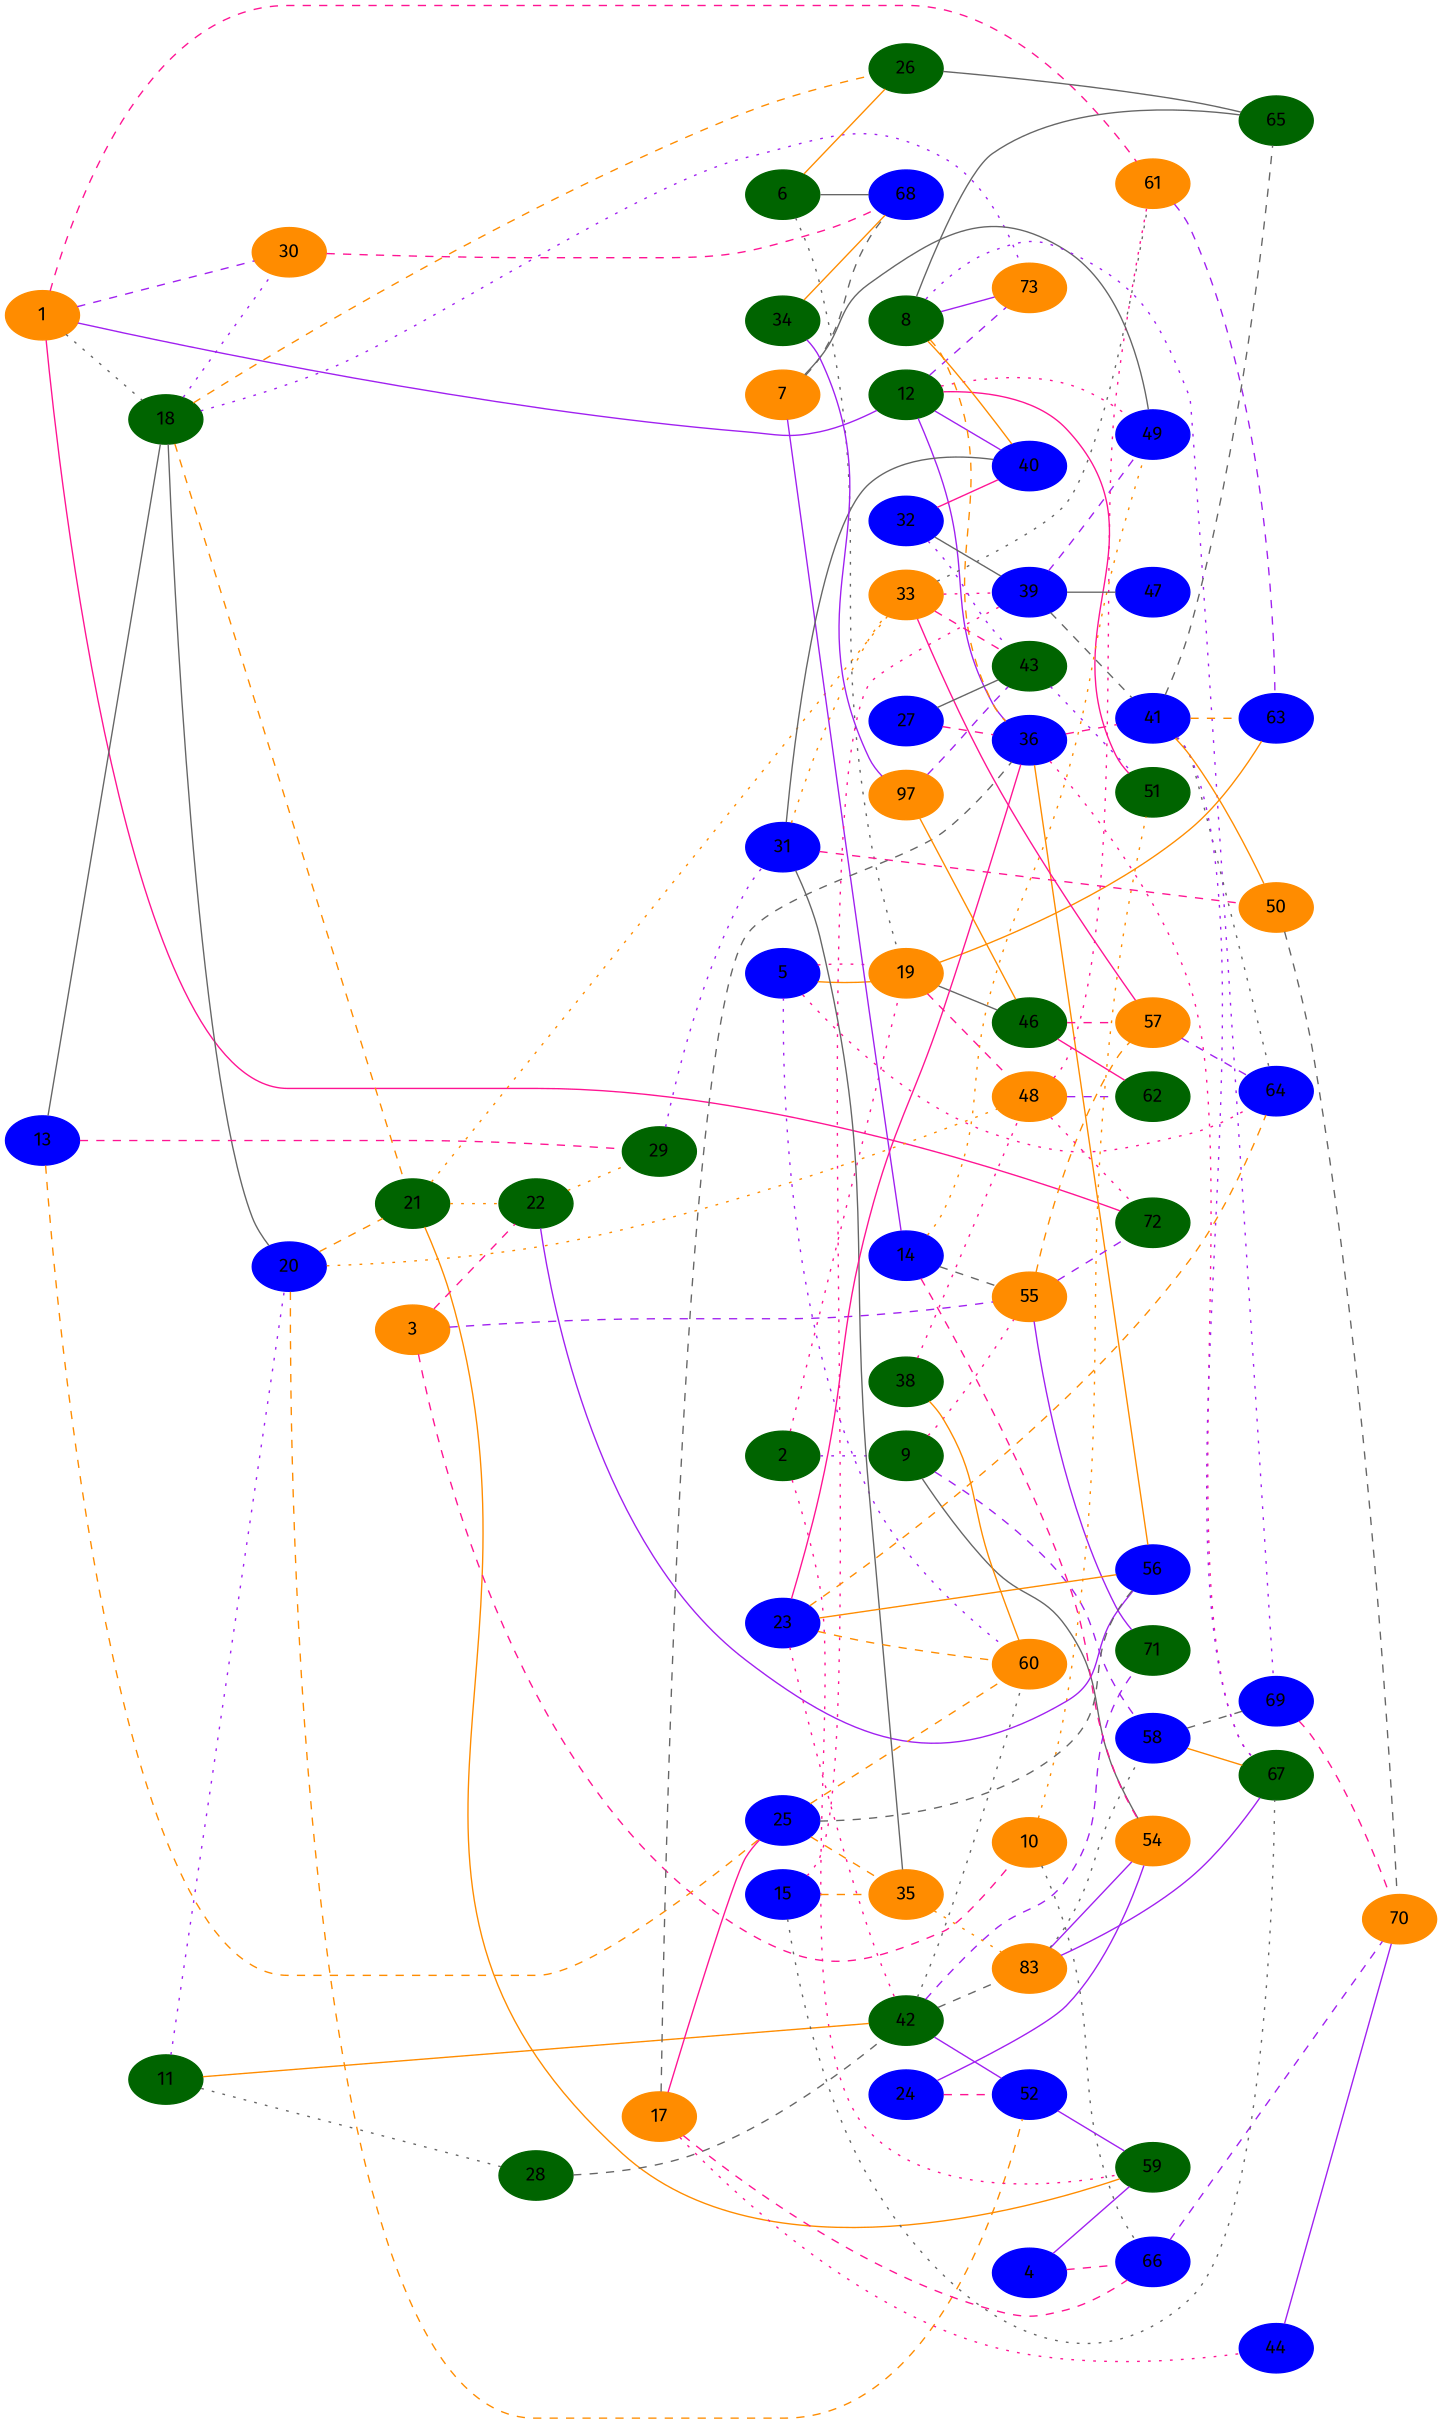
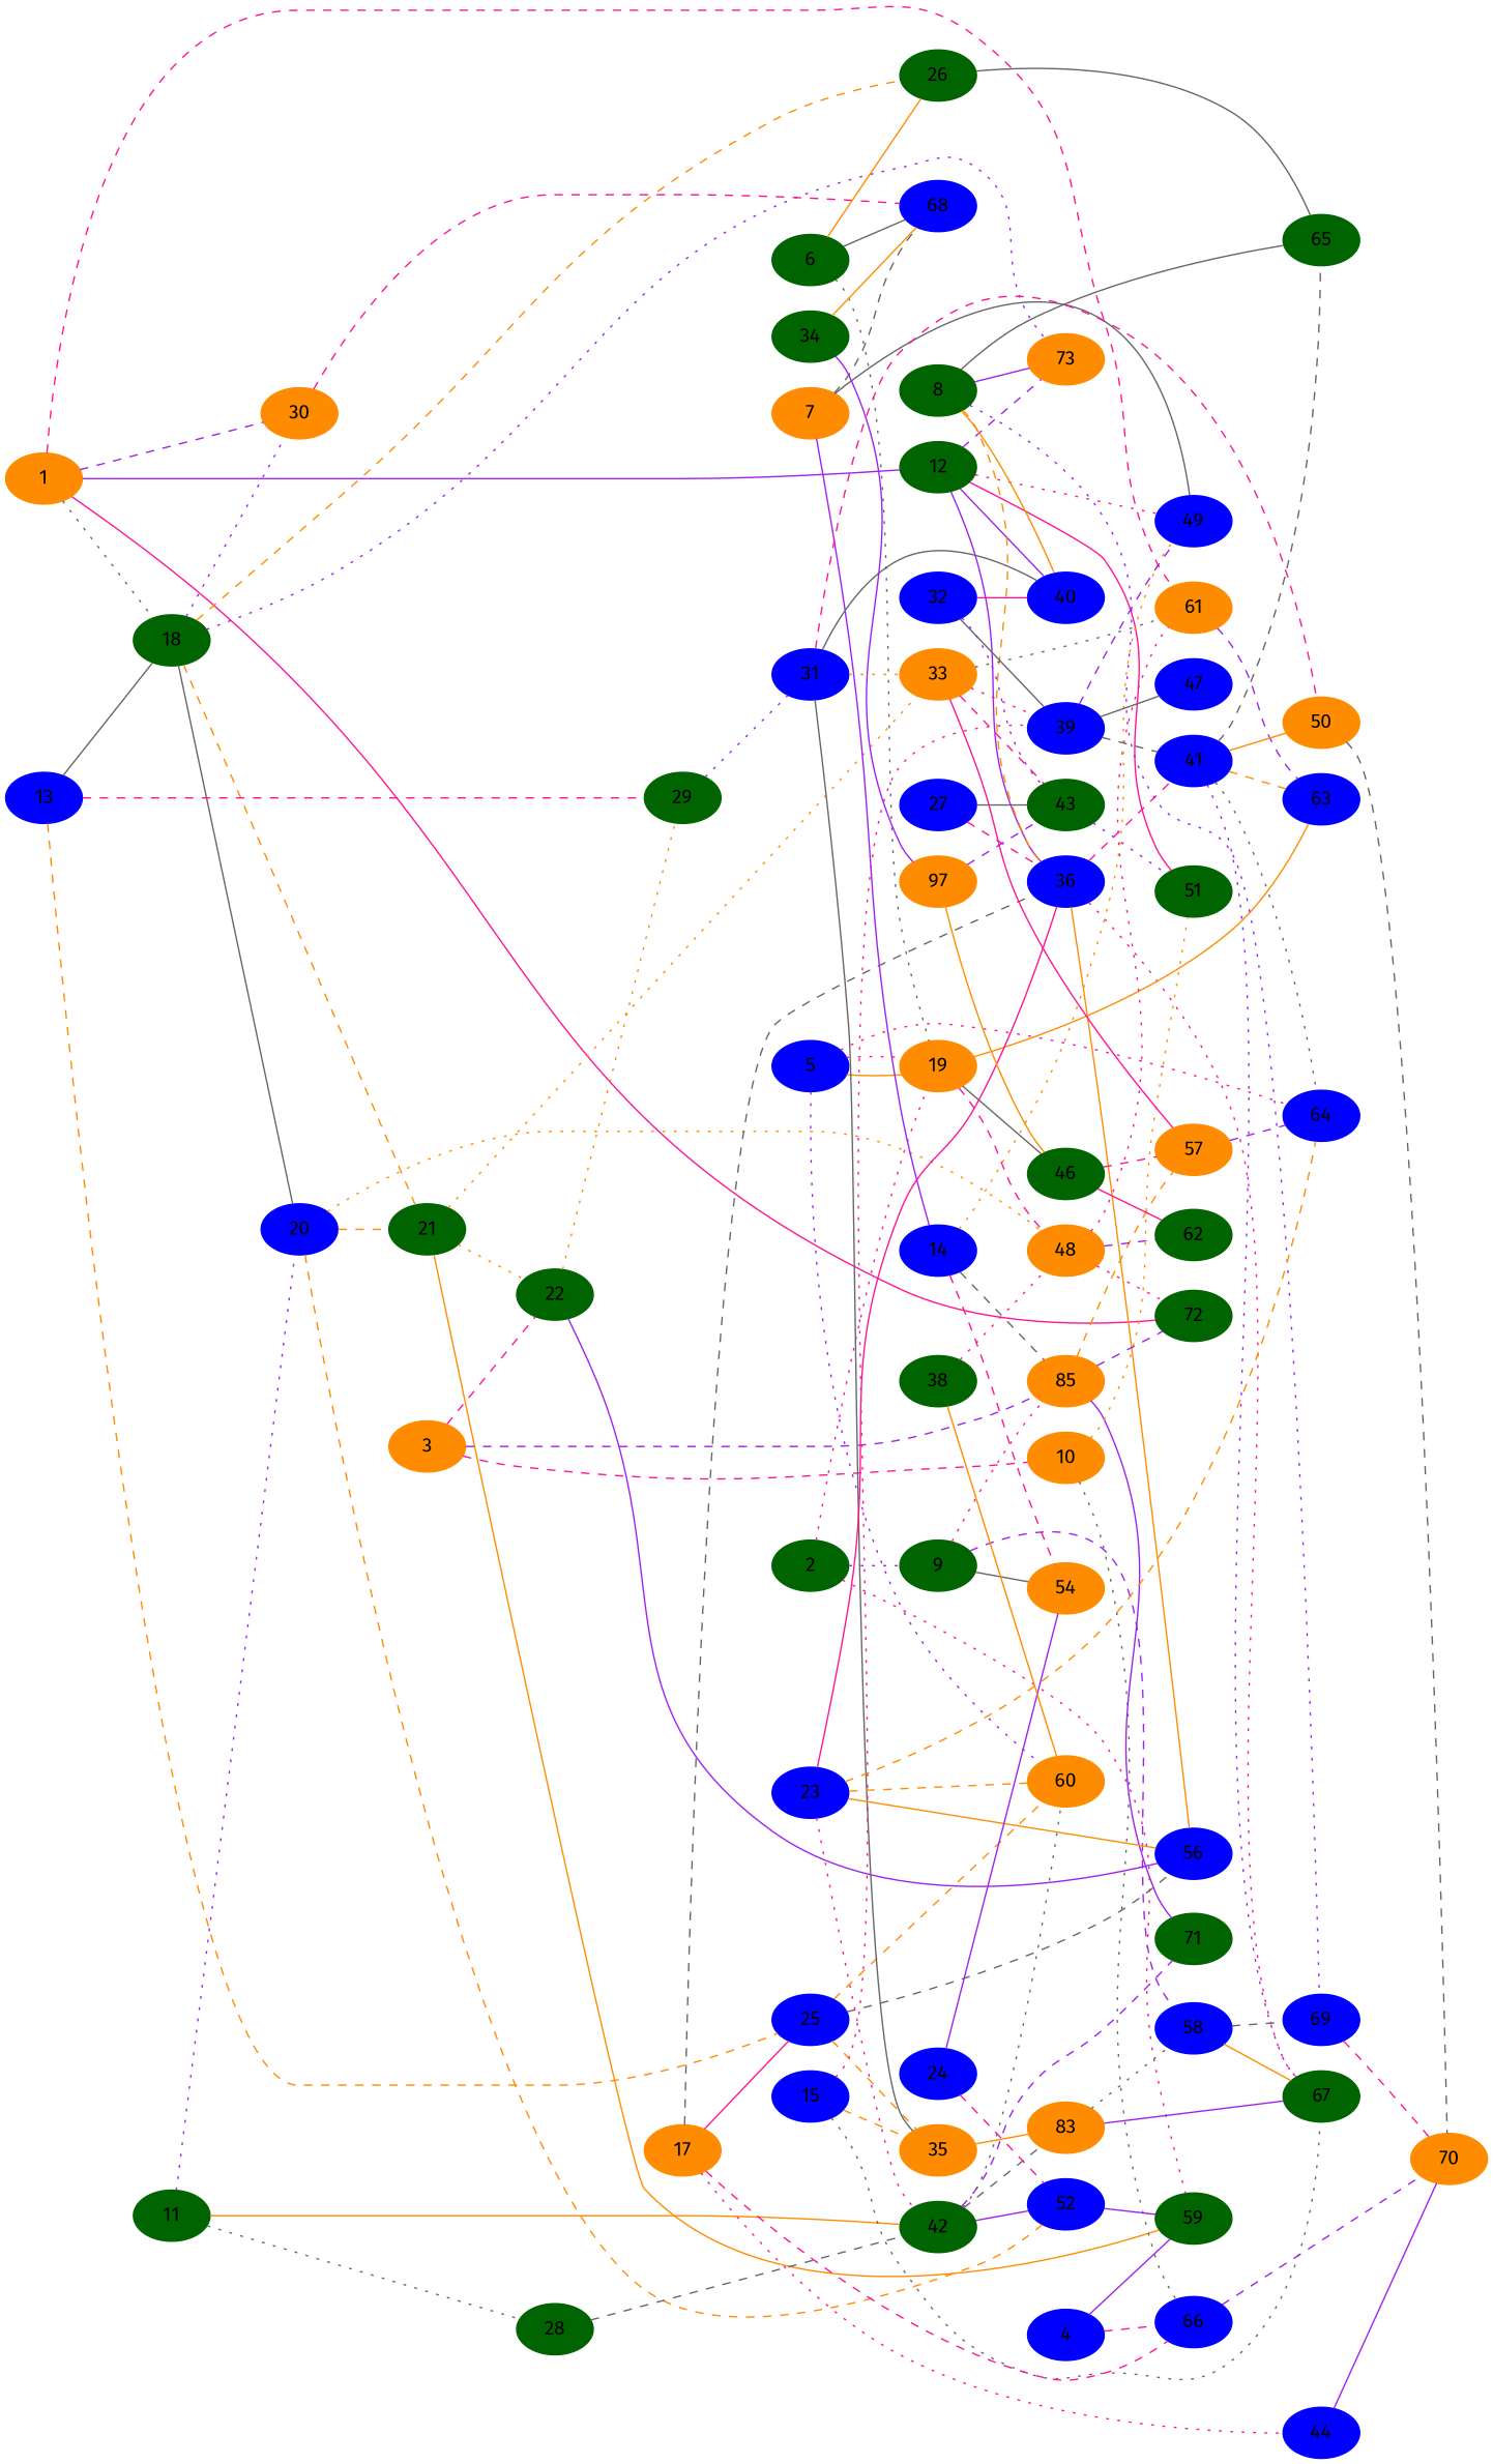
  graph {
    fontname="Fira Sans"
    rankdir=LR
    node [color=blue fontname="Fira Sans" style=filled]
    edge [color=purple fontname="Fira Sans" style=dashed]
    1 [color=darkorange]
    12 [color=darkgreen]
    18 [color=darkgreen]
    30 [color=darkorange]
    61 [color=darkorange]
    72 [color=darkgreen]
    49
    36
    40
    73 [color=darkorange]
    51 [color=darkgreen]
    26 [color=darkgreen]
    20
    21 [color=darkgreen]
    68
    63
    2 [color=darkgreen]
    9 [color=darkgreen]
    19 [color=darkorange]
    59 [color=darkgreen]
-   55 [color=darkorange]
+   55 [color=darkorange label=85]
    54 [color=darkorange]
    58
    46 [color=darkgreen]
    48 [color=darkorange]
    3 [color=darkorange]
    10 [color=darkorange]
    22 [color=darkgreen]
    66
    29 [color=darkgreen]
    56
    57 [color=darkorange]
    71 [color=darkgreen]
    4
    70 [color=darkorange]
    5
    60 [color=darkorange]
    64
    6 [color=darkgreen]
    65 [color=darkgreen]
    7 [color=darkorange]
    14
    8 [color=darkgreen]
    69
    67 [color=darkgreen]
    41
    11 [color=darkgreen]
    28 [color=darkgreen]
    42 [color=darkgreen]
    52
    n51 [color=darkorange label=83]
    13
    25
    35 [color=darkorange]
    31
    15
    39
    47
    44
    17 [color=darkorange]
    33 [color=darkorange]
    62 [color=darkgreen]
    43 [color=darkgreen]
    23
    24
    27
    50 [color=darkorange]
    32
    34 [color=darkgreen]
    n70 [color=darkorange label=97]
    38 [color=darkgreen]
    1 -- 12 [style=solid]
    1 -- 18 [color=gray40 style=dotted]
    1 -- 30
    1 -- 61 [color=deeppink]
    1 -- 72 [color=deeppink style=solid]
    12 -- 49 [color=deeppink style=dotted]
    12 -- 36 [style=solid]
    12 -- 40 [style=solid]
    12 -- 73
    12 -- 51 [color=deeppink style=solid]
    18 -- 30 [style=dotted]
    18 -- 73 [style=dotted]
    18 -- 26 [color=darkorange]
    18 -- 20 [color=gray40 style=solid]
    18 -- 21 [color=darkorange]
    30 -- 68 [color=deeppink]
    61 -- 63
    36 -- 56 [color=darkorange style=solid]
    36 -- 67 [color=deeppink style=dotted]
    36 -- 41 [color=deeppink]
    26 -- 65 [color=gray40 style=solid]
    20 -- 21 [color=darkorange]
    20 -- 48 [color=darkorange style=dotted]
    20 -- 52 [color=darkorange]
    21 -- 59 [color=darkorange style=solid]
    21 -- 22 [color=darkorange style=dotted]
    21 -- 33 [color=darkorange style=dotted]
    2 -- 9 [style=dotted]
    2 -- 19 [color=deeppink style=dotted]
    2 -- 59 [color=deeppink style=dotted]
    9 -- 55 [color=deeppink style=dotted]
    9 -- 54 [color=gray40 style=solid]
    9 -- 58
    19 -- 63 [color=darkorange style=solid]
    19 -- 46 [color=gray40 style=solid]
    19 -- 48 [color=deeppink]
    55 -- 72
    55 -- 57 [color=darkorange]
    55 -- 71 [style=solid]
    58 -- 69 [color=gray40]
    58 -- 67 [color=darkorange style=solid]
    46 -- 57 [color=deeppink]
    46 -- 62 [color=deeppink style=solid]
    48 -- 61 [color=deeppink style=dotted]
    48 -- 72 [color=deeppink style=dotted]
    48 -- 62
    3 -- 55
    3 -- 10 [color=deeppink]
    3 -- 22 [color=deeppink]
    10 -- 51 [color=darkorange style=dotted]
    10 -- 66 [color=gray40 style=dotted]
    22 -- 29 [color=darkorange style=dotted]
    22 -- 56 [style=solid]
    66 -- 70
    29 -- 31 [style=dotted]
    57 -- 64
    4 -- 59 [style=solid]
    4 -- 66 [color=deeppink]
    5 -- 19 [color=darkorange style=solid]
    5 -- 19 [color=deeppink style=dotted]
    5 -- 60 [style=dotted]
    5 -- 64 [color=deeppink style=dotted]
    6 -- 26 [color=darkorange style=solid]
    6 -- 68 [color=gray40 style=solid]
    6 -- 19 [color=gray40 style=dotted]
    7 -- 49 [color=gray40 style=solid]
    7 -- 68 [color=gray40]
    7 -- 14 [style=solid]
    14 -- 49 [color=darkorange style=dotted]
    14 -- 55 [color=gray40]
    14 -- 54 [color=deeppink]
    8 -- 36 [color=darkorange]
    8 -- 40 [color=darkorange style=solid]
    8 -- 73 [style=solid]
    8 -- 65 [color=gray40 style=solid]
    8 -- 69 [style=dotted]
    69 -- 70 [color=deeppink]
    41 -- 63 [color=darkorange]
    41 -- 64 [color=gray40 style=dotted]
    41 -- 65 [color=gray40]
    41 -- 67 [style=dotted]
    41 -- 50 [color=darkorange style=solid]
    11 -- 20 [style=dotted]
    11 -- 28 [color=gray40 style=dotted]
    11 -- 42 [color=darkorange style=solid]
    28 -- 42 [color=gray40]
    42 -- 71
    42 -- 60 [color=gray40 style=dotted]
    42 -- 52 [style=solid]
    42 -- n51 [color=gray40]
    52 -- 59 [style=solid]
-   n51 -- 54 [style=solid]
    n51 -- 58 [color=gray40 style=dotted]
    n51 -- 67 [style=solid]
    13 -- 18 [color=gray40 style=solid]
    13 -- 29 [color=deeppink]
    13 -- 25 [color=darkorange]
    25 -- 56 [color=gray40]
    25 -- 60 [color=darkorange]
    25 -- 35 [color=darkorange]
-   35 -- n51 [color=darkorange style=dotted]
+   35 -- n51 [color=darkorange style=solid]
    31 -- 40 [color=gray40 style=solid]
    31 -- 35 [color=gray40 style=solid]
    31 -- 33 [color=darkorange style=dotted]
    31 -- 50 [color=deeppink]
    15 -- 67 [color=gray40 style=dotted]
    15 -- 35 [color=darkorange]
    15 -- 39 [color=deeppink style=dotted]
    39 -- 49
    39 -- 41 [color=gray40]
    39 -- 47 [color=gray40 style=solid]
    44 -- 70 [style=solid]
    17 -- 36 [color=gray40]
    17 -- 66 [color=deeppink]
    17 -- 25 [color=deeppink style=solid]
    17 -- 44 [color=deeppink style=dotted]
    33 -- 61 [color=gray40 style=dotted]
    33 -- 57 [color=deeppink style=solid]
    33 -- 39 [color=deeppink style=dotted]
    33 -- 43 [color=deeppink]
    43 -- 51 [style=dotted]
    23 -- 36 [color=deeppink style=solid]
    23 -- 56 [color=darkorange style=solid]
    23 -- 60 [color=darkorange]
    23 -- 64 [color=darkorange]
    23 -- 42 [color=deeppink style=dotted]
    24 -- 54 [style=solid]
    24 -- 52 [color=deeppink]
    27 -- 36 [color=deeppink]
    27 -- 43 [color=gray40 style=solid]
    50 -- 70 [color=gray40]
    32 -- 40 [color=deeppink style=solid]
    32 -- 39 [color=gray40 style=solid]
    32 -- 43 [style=dotted]
    34 -- 68 [color=darkorange style=solid]
    34 -- n70 [style=solid]
    n70 -- 46 [color=darkorange style=solid]
    n70 -- 43
    38 -- 48 [color=deeppink style=dotted]
    38 -- 60 [color=darkorange style=solid]
  }
